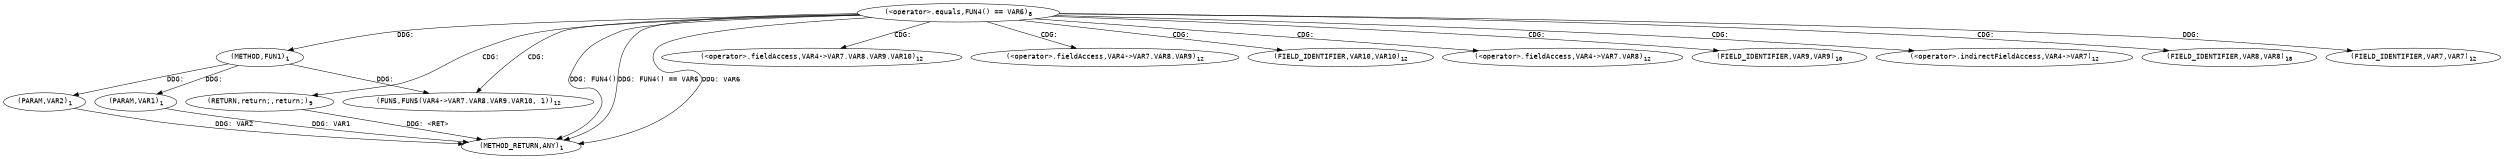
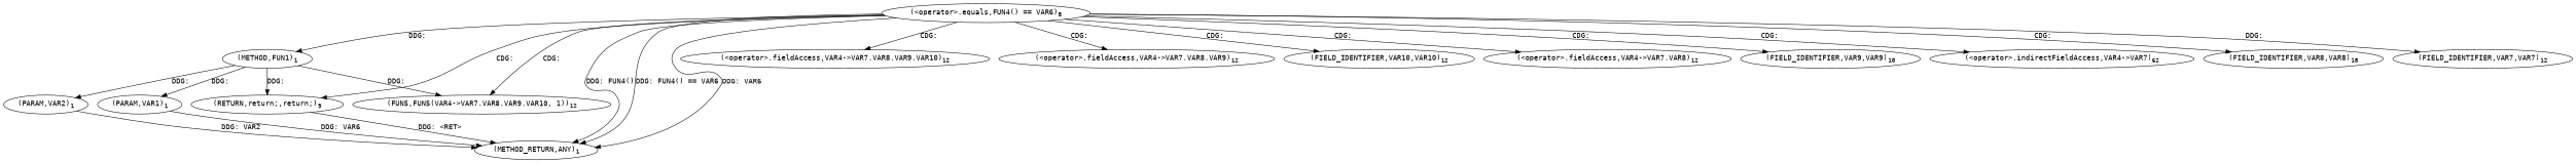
  digraph {
    fontname="DejaVu Sans Mono"
    node [fontname="DejaVu Sans Mono"]
    edge [fontname="DejaVu Sans Mono"]
    n1 [label=<(METHOD,FUN1)<SUB>1</SUB>>]
    n2 [label=<(PARAM,VAR1)<SUB>1</SUB>>]
    n3 [label=<(PARAM,VAR2)<SUB>1</SUB>>]
    n4 [label=<(FUN5,FUN5(VAR4-&gt;VAR7.VAR8.VAR9.VAR10, 1))<SUB>12</SUB>>]
    n5 [label=<(RETURN,return;,return;)<SUB>9</SUB>>]
    n6 [label=<(METHOD_RETURN,ANY)<SUB>1</SUB>>]
    n7 [label=<(&lt;operator&gt;.equals,FUN4() == VAR6)<SUB>8</SUB>>]
    n8 [label=<(&lt;operator&gt;.fieldAccess,VAR4-&gt;VAR7.VAR8.VAR9.VAR10)<SUB>12</SUB>>]
    n9 [label=<(&lt;operator&gt;.fieldAccess,VAR4-&gt;VAR7.VAR8.VAR9)<SUB>12</SUB>>]
    n10 [label=<(FIELD_IDENTIFIER,VAR10,VAR10)<SUB>12</SUB>>]
    n11 [label=<(&lt;operator&gt;.fieldAccess,VAR4-&gt;VAR7.VAR8)<SUB>12</SUB>>]
    n12 [label=<(FIELD_IDENTIFIER,VAR9,VAR9)<SUB>10</SUB>>]
-   n13 [label=<(&lt;operator&gt;.indirectFieldAccess,VAR4-&gt;VAR7)<SUB>12</SUB>>]
+   n13 [label=<(&lt;operator&gt;.indirectFieldAccess,VAR4-&gt;VAR7)<SUB>62</SUB>>]
    n14 [label=<(FIELD_IDENTIFIER,VAR8,VAR8)<SUB>18</SUB>>]
    n15 [label=<(FIELD_IDENTIFIER,VAR7,VAR7)<SUB>12</SUB>>]
    n1 -> n2 [label="DDG: "]
    n1 -> n3 [label="DDG: "]
    n1 -> n4 [label="DDG: "]
-   n2 -> n6 [label="DDG: VAR1"]
+   n1 -> n5 [label="DDG: "]
+   n2 -> n6 [label="DDG: VAR6"]
    n3 -> n6 [label="DDG: VAR2"]
    n5 -> n6 [label="DDG: &lt;RET&gt;"]
    n7 -> n1 [label="DDG: "]
    n7 -> n4 [label="CDG: "]
    n7 -> n5 [label="CDG: "]
    n7 -> n6 [label="DDG: FUN4()"]
    n7 -> n6 [label="DDG: FUN4() == VAR6"]
    n7 -> n6 [label="DDG: VAR6"]
    n7 -> n8 [label="CDG: "]
    n7 -> n9 [label="CDG: "]
    n7 -> n10 [label="CDG: "]
    n7 -> n11 [label="CDG: "]
    n7 -> n12 [label="CDG: "]
    n7 -> n13 [label="CDG: "]
    n7 -> n14 [label="CDG: "]
    n7 -> n15 [label="DDG: "]
  }
